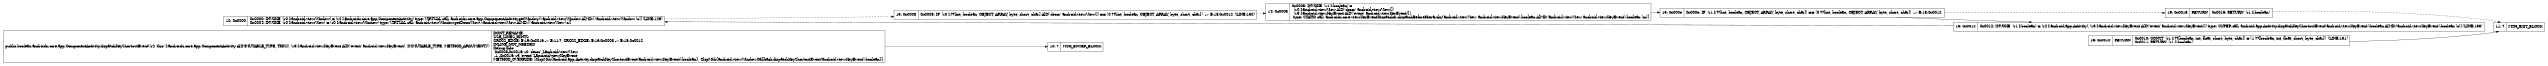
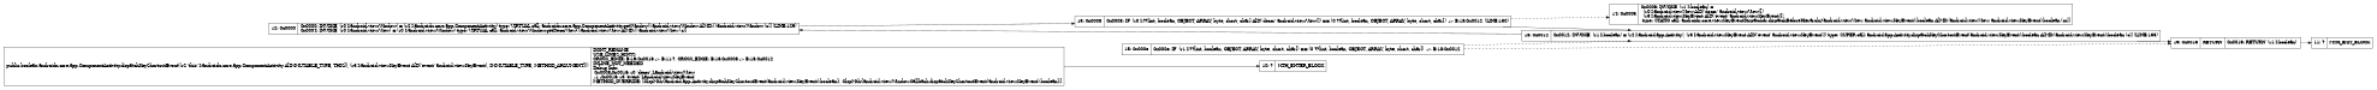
  digraph {
    rankdir=LR
    node [shape=record]
    n1 [label="{10\:\ ?|MTH_ENTER_BLOCK\l}"]
    n2 [label="{12\:\ 0x0000|0x0000: INVOKE  (r0 I:android.view.Window) = (r2 I:androidx.core.app.ComponentActivity) type: VIRTUAL call: androidx.core.app.ComponentActivity.getWindow():android.view.Window A[MD:():android.view.Window (c)] (LINE:129)\l0x0004: INVOKE  (r0 I:android.view.View) = (r0 I:android.view.Window) type: VIRTUAL call: android.view.Window.getDecorView():android.view.View A[MD:():android.view.View (c)]\l}"]
    n3 [label="{13\:\ 0x0008|0x0008: IF  (r0 I:??[int, boolean, OBJECT, ARRAY, byte, short, char] A[D('decor' android.view.View)]) == (0 ??[int, boolean, OBJECT, ARRAY, byte, short, char])  \-\> B:18:0x0012  (LINE:130)\l}"]
    n4 [label="{14\:\ 0x000a|0x000a: INVOKE  (r1 I:boolean) = \l  (r0 I:android.view.View A[D('decor' android.view.View)])\l  (r3 I:android.view.KeyEvent A[D('event' android.view.KeyEvent)])\l type: STATIC call: androidx.core.view.KeyEventDispatcher.dispatchBeforeHierarchy(android.view.View, android.view.KeyEvent):boolean A[MD:(android.view.View, android.view.KeyEvent):boolean (m)]\l}"]
    n5 [label="{18\:\ 0x0012|0x0012: INVOKE  (r1 I:boolean) = (r2 I:android.app.Activity), (r3 I:android.view.KeyEvent A[D('event' android.view.KeyEvent)]) type: SUPER call: android.app.Activity.dispatchKeyShortcutEvent(android.view.KeyEvent):boolean A[MD:(android.view.KeyEvent):boolean (c)] (LINE:133)\l}"]
    n6 [label="{15\:\ 0x000e|0x000e: IF  (r1 I:??[int, boolean, OBJECT, ARRAY, byte, short, char]) == (0 ??[int, boolean, OBJECT, ARRAY, byte, short, char])  \-\> B:18:0x0012 \l}"]
    n7 [label="{19\:\ 0x0016|RETURN\l|0x0016: RETURN  (r1 I:boolean) \l}"]
-   n8 [label="{16\:\ 0x0010|RETURN\l|0x0010: CONST  (r1 I:??[boolean, int, float, short, byte, char]) = (1 ??[boolean, int, float, short, byte, char])  (LINE:131)\l0x0011: RETURN  (r1 I:boolean) \l}"]
    n9 [label="{11\:\ ?|MTH_EXIT_BLOCK\l}"]
    n10 [label="{public boolean androidx.core.app.ComponentActivity.dispatchKeyShortcutEvent((r2 'this' I:androidx.core.app.ComponentActivity A[IMMUTABLE_TYPE, THIS]), (r3 I:android.view.KeyEvent A[D('event' android.view.KeyEvent), IMMUTABLE_TYPE, METHOD_ARGUMENT]))  | DONT_RENAME\lUSE_LINES_HINTS\lCROSS_EDGE: B:19:0x0016 \-\> B:11:?, CROSS_EDGE: B:13:0x0008 \-\> B:18:0x0012\lINLINE_NOT_NEEDED\lDebug Info:\l  0x0008\-0x0016: r0 'decor' Landroid\/view\/View;\l  \-1 \-0x0016: r3 'event' Landroid\/view\/KeyEvent;\lMETHOD_OVERRIDE: [ClspMth\{android.app.Activity.dispatchKeyShortcutEvent(android.view.KeyEvent):boolean\}, ClspMth\{android.view.Window.Callback.dispatchKeyShortcutEvent(android.view.KeyEvent):boolean\}]\l}"]
-   n2 -> n3 [style=dashed]
+   n2 -> n3
    n3 -> n4 [style=dashed]
-   n4 -> n6
+   n3 -> n5
    n5 -> n2
-   n6 -> n5
+   n5 -> n7
+   n6 -> n5 [style=dashed]
    n6 -> n7 [style=dashed]
-   n7 -> n9 [style=dashed]
-   n8 -> n9
+   n7 -> n9
    n10 -> n1
  }
